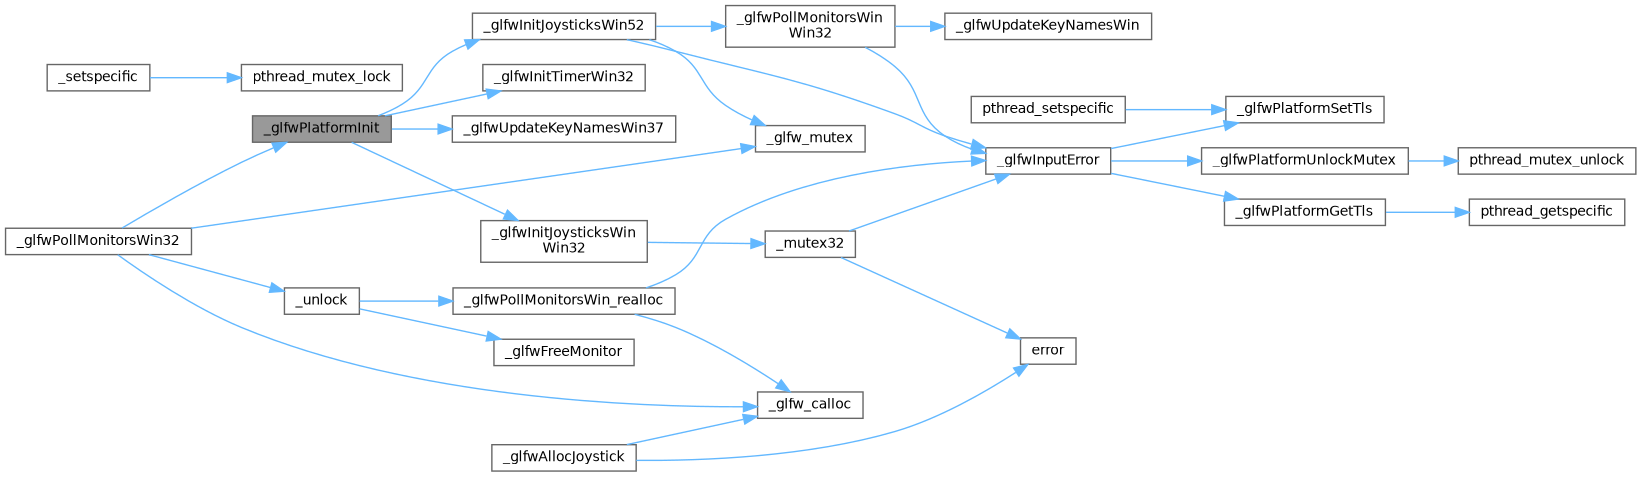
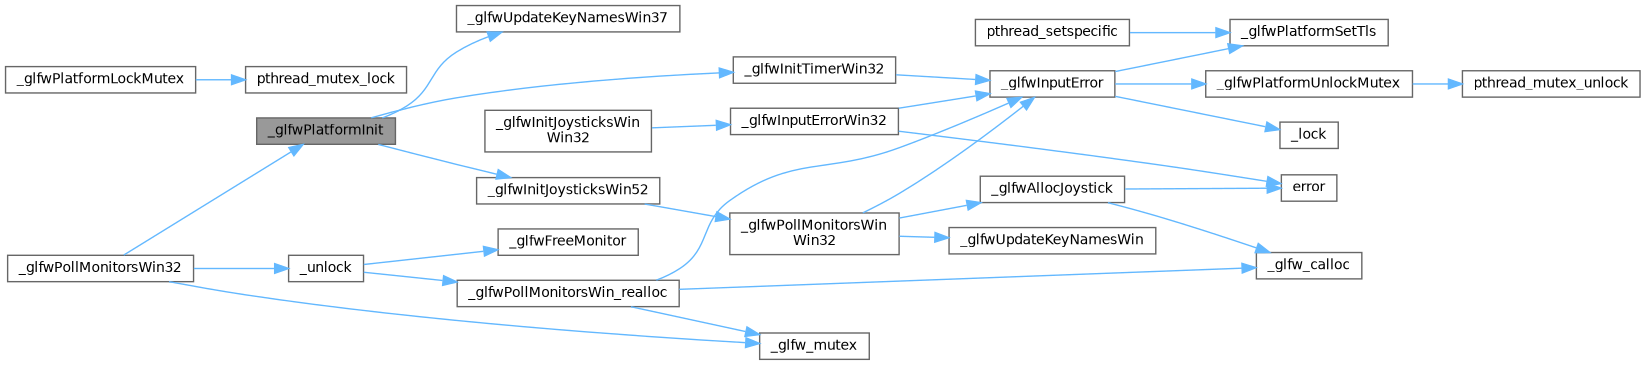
  digraph {
    rankdir=LR
    node [color=grey40 fillcolor=white fontname=Helvetica fontsize=10 shape=box style=filled]
    edge [color=steelblue1 fontname=Helvetica fontsize=10 labelfontname=Helvetica labelfontsize=10 style=solid]
    n1 [color=gray40 fillcolor=grey60 fontcolor=black height=0.2 label=_glfwPlatformInit width=0.4]
    n2 [height=0.2 label=_glfwInitJoysticksWin52 width=0.4]
    n3 [height=0.2 label=_glfwInitTimerWin32 width=0.4]
    n4 [height=0.2 label="_glfwInitJoysticksWin\lWin32" width=0.4]
    n5 [height=0.2 label=_glfwUpdateKeyNamesWin37 width=0.4]
    n6 [height=0.2 label="_glfwPollMonitorsWin\lWin32" width=0.4]
    n7 [height=0.2 label=_glfwInputError width=0.4]
    n8 [height=0.2 label=_glfwPollMonitorsWin32 width=0.4]
    n9 [height=0.2 label=_glfw_calloc width=0.4]
    n10 [height=0.2 label=_glfw_mutex width=0.4]
    n11 [height=0.2 label=_unlock width=0.4]
-   n12 [height=0.2 label=_mutex32 width=0.4]
+   n12 [height=0.2 label=_glfwInputErrorWin32 width=0.4]
    n13 [height=0.2 label=_glfwAllocJoystick width=0.4]
    n14 [height=0.2 label=_glfwUpdateKeyNamesWin width=0.4]
-   n15 [height=0.2 label=_glfwPlatformGetTls width=0.4]
+   n15 [height=0.2 label=_lock width=0.4]
    n16 [height=0.2 label=_glfwPlatformSetTls width=0.4]
    n17 [height=0.2 label=_glfwPlatformUnlockMutex width=0.4]
    n18 [height=0.2 label=error width=0.4]
-   n19 [height=0.2 label=pthread_getspecific width=0.4]
-   n20 [height=0.2 label=_setspecific width=0.4]
+   n20 [height=0.2 label=_glfwPlatformLockMutex width=0.4]
    n21 [height=0.2 label=pthread_mutex_lock width=0.4]
    n22 [height=0.2 label=pthread_mutex_unlock width=0.4]
    n23 [height=0.2 label=pthread_setspecific width=0.4]
    n24 [height=0.2 label=_glfwPollMonitorsWin_realloc width=0.4]
    n25 [height=0.2 label=_glfwFreeMonitor width=0.4]
    n1 -> n2
    n1 -> n3
-   n1 -> n4
    n1 -> n5
    n2 -> n6
-   n2 -> n7
+   n3 -> n7
    n4 -> n12
    n6 -> n7
+   n6 -> n13
    n6 -> n14
    n7 -> n15
    n7 -> n16
    n7 -> n17
    n8 -> n1
-   n8 -> n9
    n8 -> n10
    n8 -> n11
    n11 -> n24
    n11 -> n25
    n12 -> n7
    n12 -> n18
    n13 -> n9
    n13 -> n18
-   n15 -> n19
    n17 -> n22
    n20 -> n21
    n23 -> n16
    n24 -> n7
    n24 -> n9
-   n2 -> n10
+   n24 -> n10
  }
